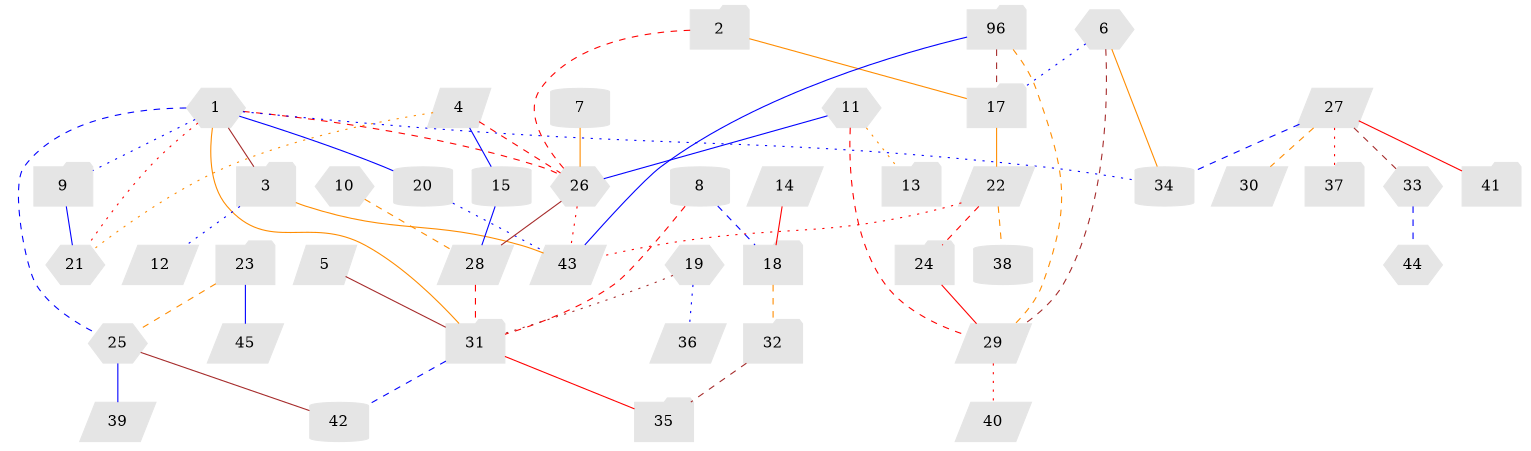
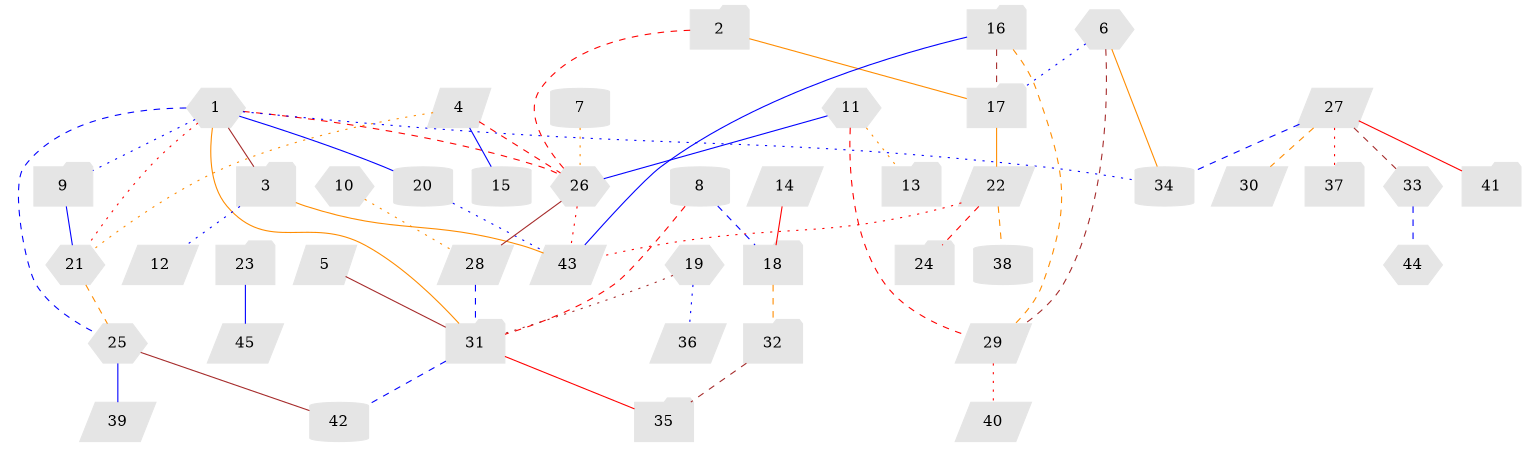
  graph {
    node [color=gray90 shape=folder style=filled]
    edge [color=blue style=solid weight=1.0]
    1 [shape=hexagon]
    3
    9
    20 [shape=cylinder]
    21 [shape=hexagon]
    25 [shape=hexagon]
    26 [shape=hexagon]
    31
    34 [shape=cylinder]
    12 [shape=parallelogram]
    43 [shape=parallelogram]
    39 [shape=parallelogram]
    42 [shape=cylinder]
    28 [shape=parallelogram]
    35
    2
    17
    22 [shape=parallelogram]
    4 [shape=parallelogram]
    15 [shape=cylinder]
    5 [shape=parallelogram]
    6 [shape=hexagon]
    29 [shape=parallelogram]
    40 [shape=parallelogram]
    7 [shape=cylinder]
    8 [shape=cylinder]
    18
    32
    10 [shape=hexagon]
    11 [shape=hexagon]
    13
    23
    45 [shape=parallelogram]
    14 [shape=parallelogram]
-   16 [label=96]
+   16
    24
    38 [shape=cylinder]
    19 [shape=hexagon]
    36 [shape=parallelogram]
    27 [shape=parallelogram]
    30 [shape=parallelogram]
    33 [shape=hexagon]
    37
    41
    44 [shape=hexagon]
    1 -- 3 [color=brown]
    1 -- 9 [style=dotted]
    1 -- 20
    1 -- 21 [color=red style=dotted]
    1 -- 25 [style=dashed]
    1 -- 26 [color=red style=dashed]
    1 -- 31 [color=darkorange]
    1 -- 34 [style=dotted]
    3 -- 12 [style=dotted]
    3 -- 43 [color=darkorange]
    9 -- 21
    20 -- 43 [style=dotted]
    25 -- 39
    25 -- 42 [color=brown]
    26 -- 43 [color=red style=dotted]
    26 -- 28 [color=brown]
    31 -- 42 [style=dashed]
    31 -- 35 [color=red]
-   28 -- 31 [color=red style=dashed]
+   28 -- 31 [style=dashed]
    2 -- 26 [color=red style=dashed]
    2 -- 17 [color=darkorange]
    17 -- 22 [color=darkorange]
    22 -- 43 [color=red style=dotted]
    22 -- 24 [color=red style=dashed]
    22 -- 38 [color=darkorange style=dashed]
    4 -- 21 [color=darkorange style=dotted]
    4 -- 26 [color=red style=dashed]
    4 -- 15
-   15 -- 28
    5 -- 31 [color=brown]
    6 -- 34 [color=darkorange]
    6 -- 17 [style=dotted]
    6 -- 29 [color=brown style=dashed]
    29 -- 40 [color=red style=dotted]
-   7 -- 26 [color=darkorange]
+   7 -- 26 [color=darkorange style=dotted]
    8 -- 31 [color=red style=dashed]
    8 -- 18 [style=dashed]
    18 -- 32 [color=darkorange style=dashed]
    32 -- 35 [color=brown style=dashed]
-   10 -- 28 [color=darkorange style=dashed]
+   10 -- 28 [color=darkorange style=dotted]
    11 -- 26
    11 -- 29 [color=red style=dashed]
    11 -- 13 [color=darkorange style=dotted]
-   23 -- 25 [color=darkorange style=dashed]
+   21 -- 25 [color=darkorange style=dashed]
    23 -- 45
    14 -- 18 [color=red]
    16 -- 43
    16 -- 17 [color=brown style=dashed]
    16 -- 29 [color=darkorange style=dashed]
-   24 -- 29 [color=red]
    19 -- 31 [color=brown style=dotted]
    19 -- 36 [style=dotted]
    27 -- 34 [style=dashed]
    27 -- 30 [color=darkorange style=dashed]
    27 -- 33 [color=brown style=dashed]
    27 -- 37 [color=red style=dotted]
    27 -- 41 [color=red]
    33 -- 44 [style=dashed]
  }
